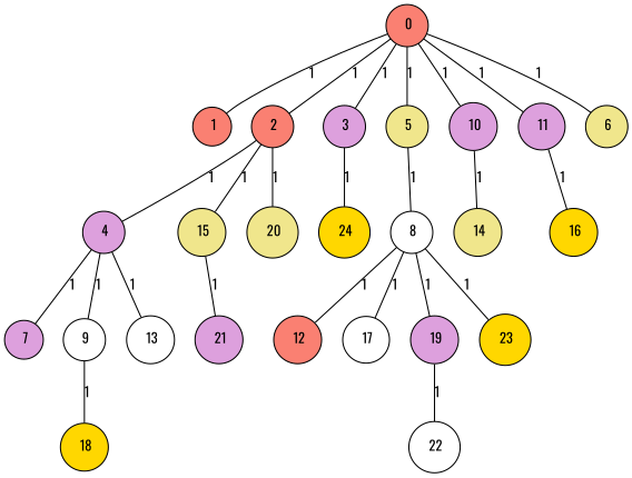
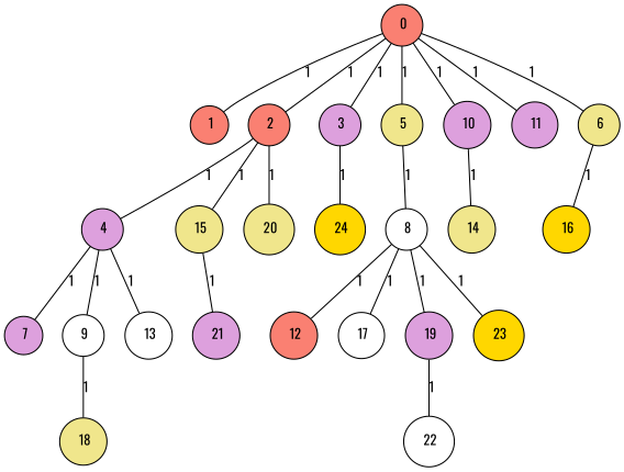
  graph {
    fixedsize="true;"
    fontname=Oswald
    node [color=black fillcolor=plum fontname=Oswald fontsize=12 hight=.12 shape=circle style=filled]
    edge [fontname=Oswald fontsize=12]
    n1 [fillcolor=salmon label=" 0" width=.12]
    n2 [fillcolor=salmon label=" 1" width=.12]
    n3 [fillcolor=salmon label=" 2" width=.12]
    n4 [label=" 3" width=.12]
    n5 [fillcolor=khaki label=" 5" width=.12]
    n6 [label=" 10" width=.12]
    n7 [label=" 11" width=.12]
    n8 [fillcolor=khaki label=" 6" width=.12]
    n9 [label=" 4" width=.12]
    n10 [fillcolor=khaki label=" 15" width=.12]
    n11 [fillcolor=khaki label=" 20" width=.12]
    n12 [fillcolor=gold label=" 24" width=.12]
    n13 [fillcolor=white label=" 8" width=.12]
    n14 [fillcolor=khaki label=" 14" width=.12]
    n15 [label=" 7" width=.12]
    n16 [fillcolor=white label=" 9" width=.12]
    n17 [fillcolor=white label=" 13" width=.12]
    n18 [label=" 21" width=.12]
-   n19 [fillcolor=gold label=" 18" width=.12]
+   n19 [fillcolor=khaki label=" 18" width=.12]
    n20 [fillcolor=gold label=" 16" width=.12]
    n21 [fillcolor=salmon label=" 12" width=.12]
    n22 [fillcolor=white label=" 17" width=.12]
    n23 [label=" 19" width=.12]
    n24 [fillcolor=gold label=" 23" width=.12]
    n25 [fillcolor=white label=" 22" width=.12]
    n1 -- n2 [label=1]
    n1 -- n3 [label=1]
    n1 -- n4 [label=1]
    n1 -- n5 [label=1]
    n1 -- n6 [label=1]
    n1 -- n7 [label=1]
    n1 -- n8 [label=1]
    n3 -- n9 [label=1]
    n3 -- n10 [label=1]
    n3 -- n11 [label=1]
    n4 -- n12 [label=1]
    n5 -- n13 [label=1]
    n6 -- n14 [label=1]
-   n7 -- n20 [label=1]
+   n8 -- n20 [label=1]
    n9 -- n15 [label=1]
    n9 -- n16 [label=1]
    n9 -- n17 [label=1]
    n10 -- n18 [label=1]
    n13 -- n21 [label=1]
    n13 -- n22 [label=1]
    n13 -- n23 [label=1]
    n13 -- n24 [label=1]
    n16 -- n19 [label=1]
    n23 -- n25 [label=1]
  }
